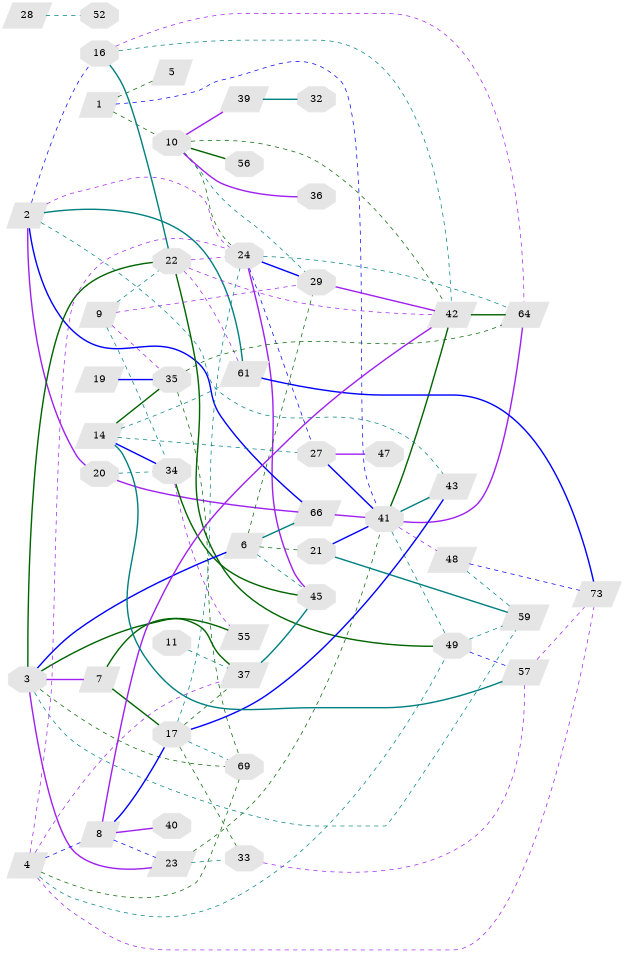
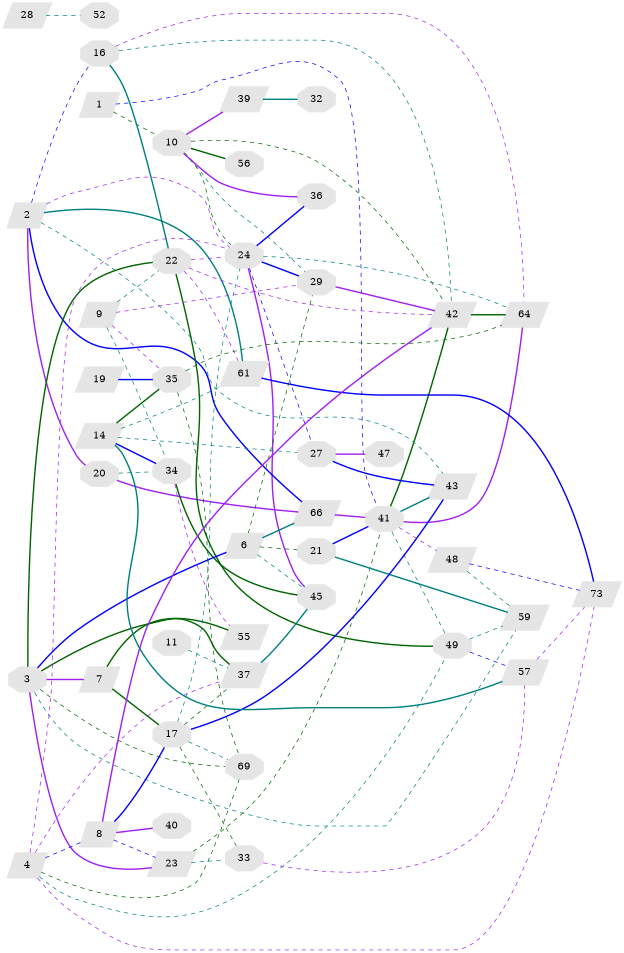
  graph {
    rankdir=LR
    node [color=gray90 shape=parallelogram style=filled]
    edge [color=teal style=dashed]
    1
-   5
    10 [shape=octagon super="+12"]
    41 [shape=octagon super="+62"]
    24 [shape=octagon super="+54"]
    29 [shape=octagon]
    42 [super="+64"]
    36 [shape=octagon]
    39
    56 [shape=octagon]
    43
    49 [shape=octagon super="+66"]
    n13 [label=64]
    48 [super="+50"]
    2 [super="+13"]
    16 [shape=octagon super="+58"]
    20 [shape=octagon super="+30"]
    n18 [label=66]
    61 [super="+63"]
    22 [shape=octagon super="+46"]
    34 [shape=octagon super="+53"]
    45 [shape=octagon]
    27 [shape=octagon super="+38"]
    73
    3 [shape=octagon super="+15"]
    6 [super="+68"]
    7 [super="+18"]
    37
    59
    69 [shape=octagon]
    23 [super="+72"]
    21 [shape=octagon super="+51"]
    17 [shape=octagon super="+71"]
    55 [super="+60"]
    40 [shape=octagon]
    4 [super="+25"]
    8
    57 [super="+70"]
    33 [shape=octagon]
    9
    35 [shape=octagon super="+44"]
    32 [shape=octagon]
    11 [shape=octagon]
    14 [super="+31"]
    47 [shape=octagon]
    19
    28 [super="+65"]
    52 [shape=octagon]
-   1 -- 5 [color=darkgreen]
    1 -- 10 [color=darkgreen]
    1 -- 41 [color=blue]
    10 -- 24 [color=darkgreen]
    10 -- 29
    10 -- 42 [color=darkgreen]
    10 -- 36 [color=purple style=bold]
    10 -- 39 [color=purple style=bold]
    10 -- 56 [color=darkgreen style=bold]
    41 -- 42 [color=darkgreen style=bold weight=2]
    41 -- 43 [style=bold]
    41 -- 49
    41 -- n13 [color=purple style=bold]
    41 -- 48 [color=purple]
    24 -- 29 [color=blue style=bold]
+   24 -- 36 [color=blue style=bold]
    24 -- n13
    24 -- 45 [color=purple style=bold]
    24 -- 27 [color=blue]
    29 -- 42 [color=purple style=bold]
    42 -- n13 [color=darkgreen style=bold]
    39 -- 32 [style=bold]
    49 -- 59
    49 -- 57 [color=blue]
    48 -- 73 [color=blue]
    48 -- 59
    2 -- 24 [color=purple]
    2 -- 43
    2 -- 16 [color=blue]
    2 -- 20 [color=purple style=bold]
    2 -- n18 [color=blue style=bold]
    2 -- 61 [style=bold]
    16 -- 42
    16 -- n13 [color=purple]
    16 -- 22 [style=bold]
    20 -- n18 [color=purple style=bold]
    20 -- 34
    n18 -- 41 [color=purple style=bold]
    61 -- 73 [color=blue style=bold]
    22 -- 24 [color=purple]
    22 -- 42 [color=purple]
    22 -- 49 [color=darkgreen style=bold]
    22 -- 61 [color=purple weight=2]
    34 -- 45 [color=darkgreen style=bold]
    34 -- 55 [color=purple]
-   27 -- 41 [color=blue style=bold]
+   27 -- 43 [color=blue style=bold]
    27 -- 47 [color=purple style=bold]
    3 -- 22 [color=darkgreen style=bold]
    3 -- 6 [color=blue style=bold]
    3 -- 7 [color=purple style=bold weight=2]
    3 -- 37 [color=darkgreen style=bold]
    3 -- 59
    3 -- 69 [color=darkgreen]
    3 -- 23 [color=purple style=bold]
    6 -- 29 [color=darkgreen]
    6 -- n18 [style=bold]
    6 -- 45
    6 -- 21 [color=darkgreen]
    7 -- 17 [color=darkgreen style=bold]
    7 -- 55 [color=darkgreen style=bold]
    37 -- 45 [style=bold]
    23 -- 41 [color=darkgreen]
    23 -- 33
    21 -- 41 [color=blue style=bold]
    21 -- 59 [style=bold]
    17 -- 24
    17 -- 43 [color=blue style=bold]
    17 -- 37 [color=darkgreen]
    17 -- 69
    17 -- 33 [color=darkgreen]
    4 -- 24 [color=purple]
    4 -- 49
    4 -- 73 [color=purple]
    4 -- 37 [color=purple]
    4 -- 69 [color=darkgreen]
    4 -- 8 [color=blue]
    8 -- 42 [color=purple style=bold]
    8 -- 23 [color=blue]
    8 -- 17 [color=blue style=bold]
    8 -- 40 [color=purple style=bold]
    57 -- 73 [color=purple]
    33 -- 57 [color=purple]
    9 -- 29 [color=purple]
    9 -- 22
    9 -- 34
    9 -- 35 [color=purple]
    35 -- n13 [color=darkgreen]
    35 -- 69 [color=darkgreen]
    11 -- 37
    14 -- 61
    14 -- 34 [color=blue style=bold]
    14 -- 27
    14 -- 57 [style=bold]
    14 -- 35 [color=darkgreen style=bold]
    19 -- 35 [color=blue style=bold]
    28 -- 52
  }
